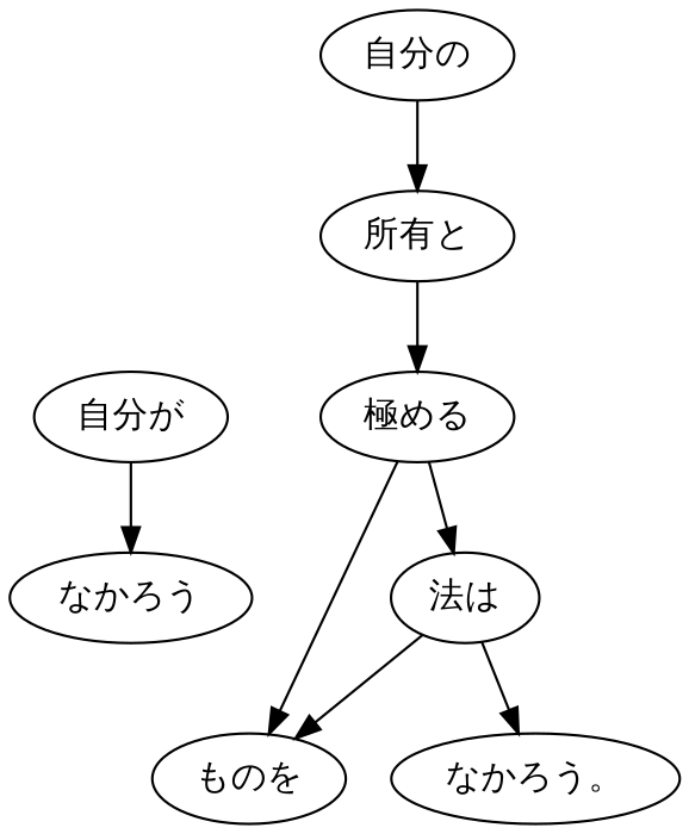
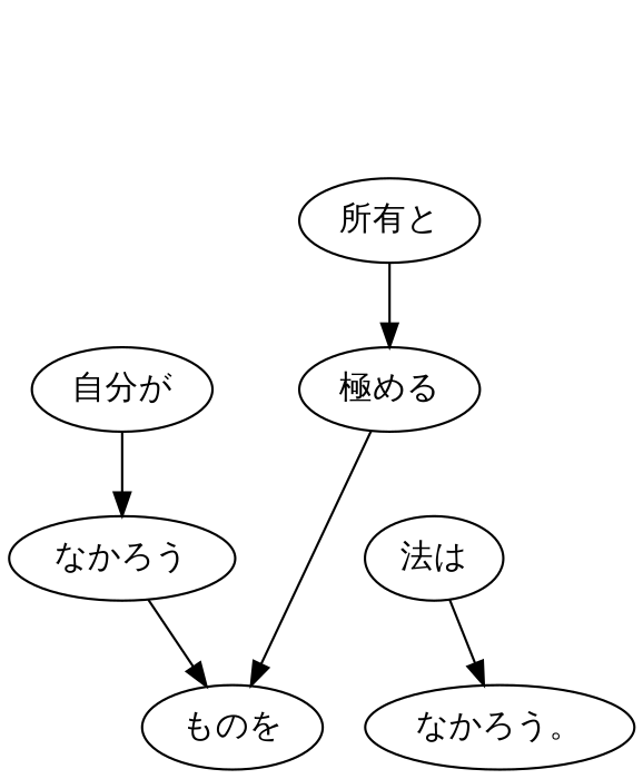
  digraph {
    fontname=Roboto
    node [fontname=Roboto]
    edge [fontname=Roboto]
    n1 [label="自分が"]
    n2 [label="なかろう"]
    n3 [label="ものを"]
    n4 [label="極める"]
    n5 [label="法は"]
-   n6 [label="自分の"]
    n7 [label="所有と"]
    n8 [label="なかろう。"]
    n1 -> n2
-   n5 -> n3
+   n2 -> n3
    n4 -> n3
-   n4 -> n5
    n5 -> n8
-   n6 -> n7
    n7 -> n4
  }
